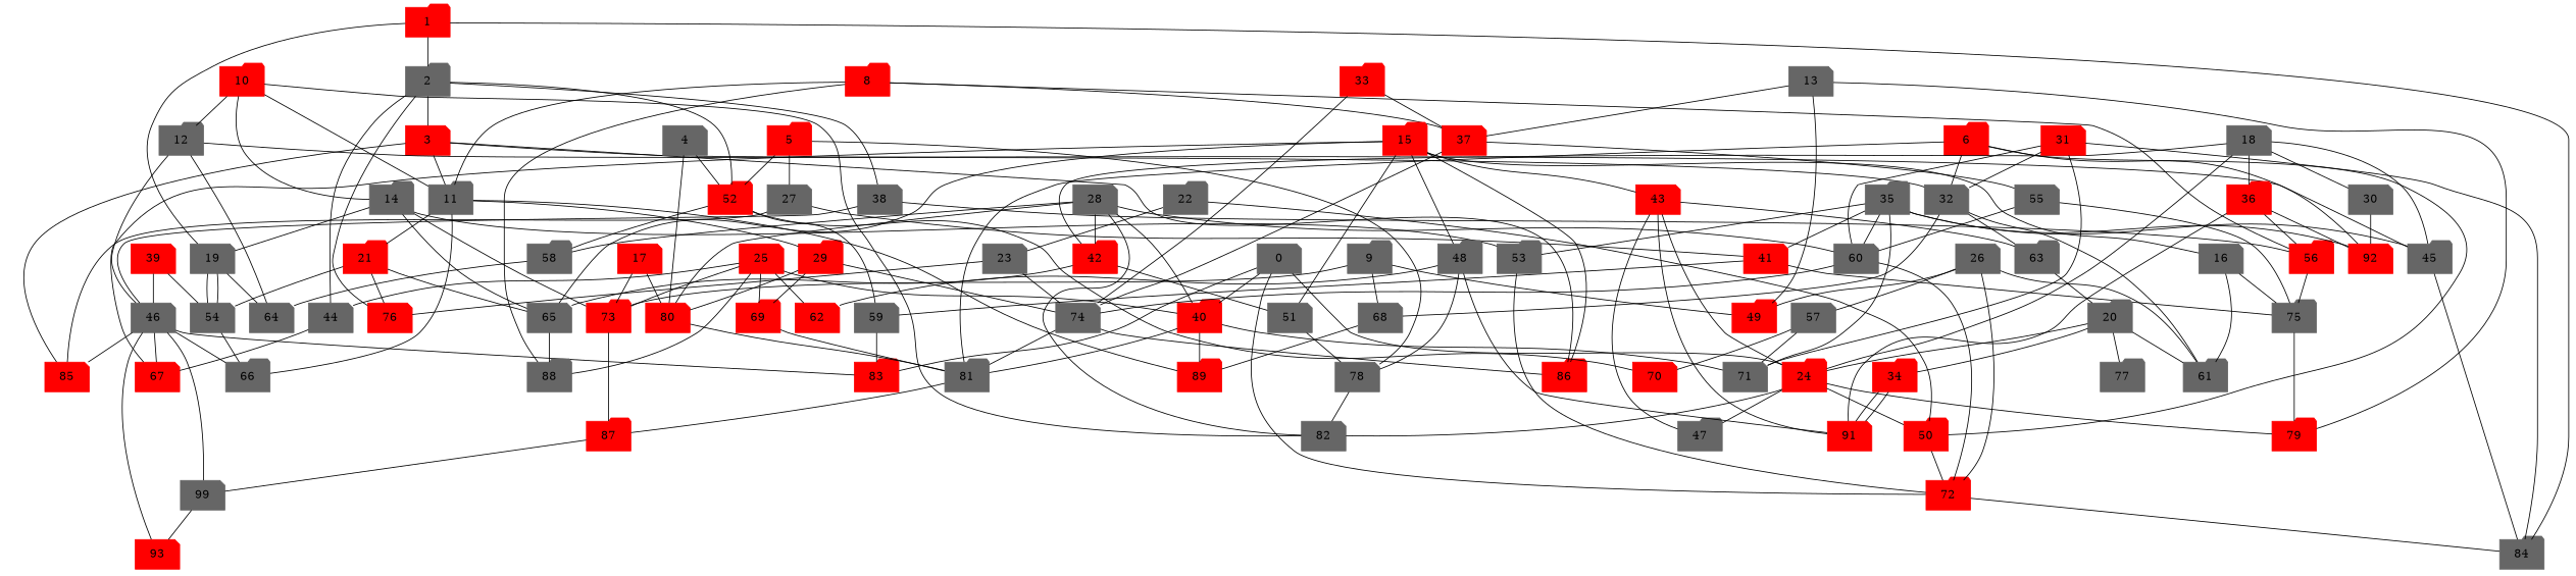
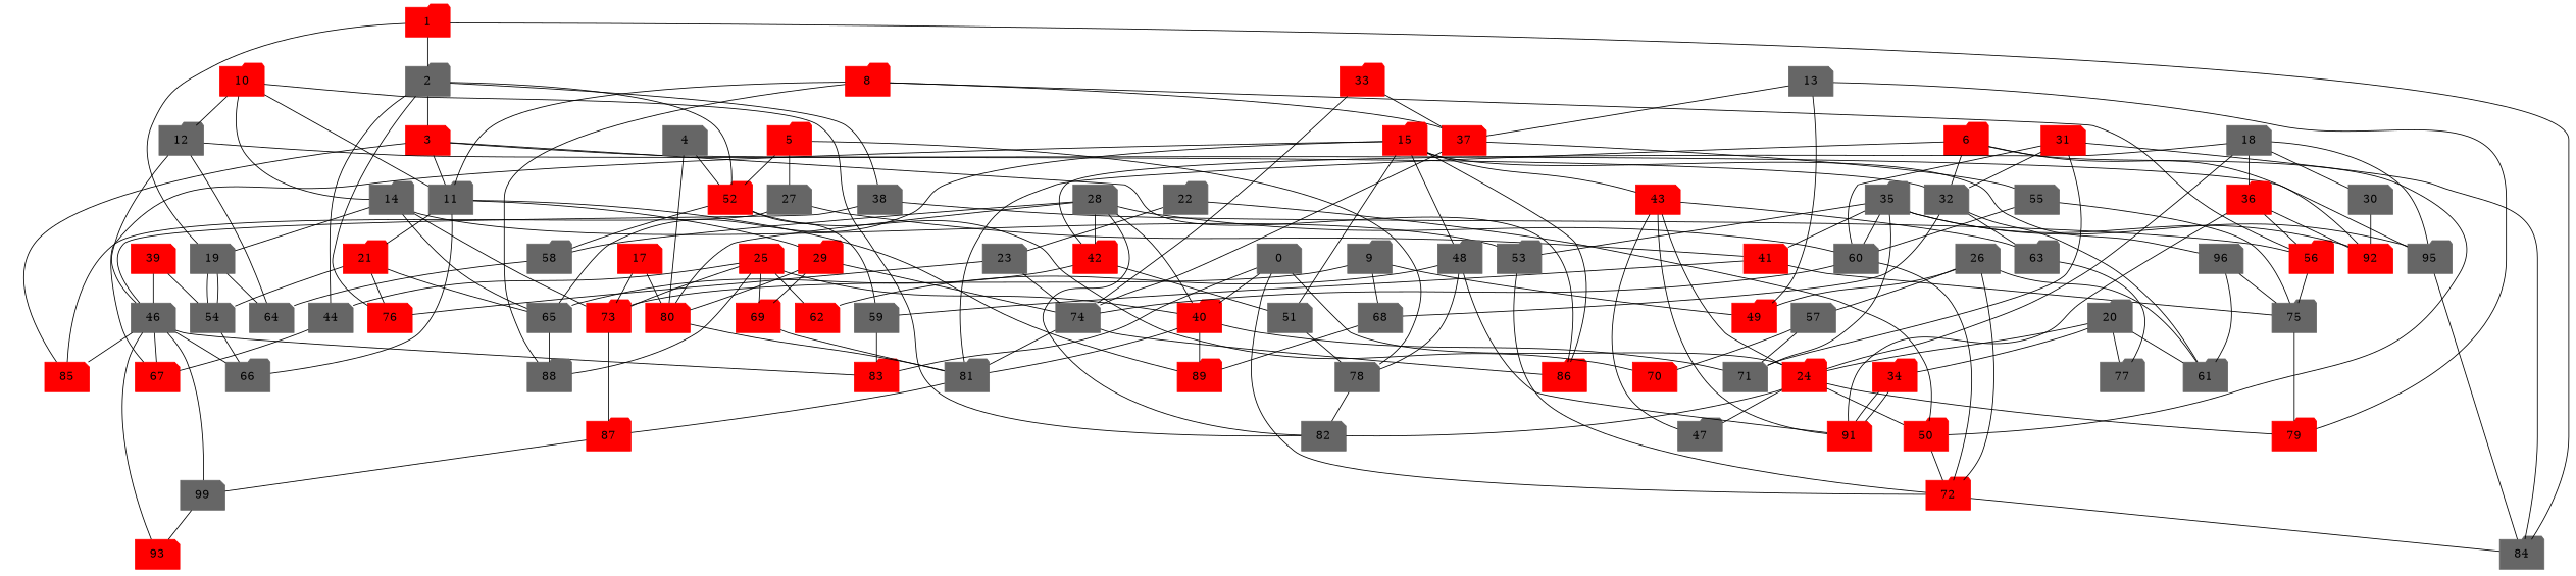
  graph {
    node [color=gray40 shape=folder style=filled]
    1 [color=red]
    2
    19 [shape=note]
    84
    3 [color=red shape=note]
    38 [shape=note]
    44 [shape=note]
    52 [color=red]
    76 [color=red shape=note]
    64 [shape=note]
    54 [shape=note]
    11
-   45
+   45 [label=95]
    85 [color=red shape=note]
    86 [color=red]
    56 [color=red]
    46 [shape=note]
    67 [color=red shape=note]
    58
    59 [shape=note]
    70 [color=red shape=note]
    21 [color=red]
    29 [color=red]
    66
    89 [color=red]
    4 [shape=note]
    80 [color=red shape=note]
    81
    5 [color=red]
    27 [shape=note]
    78 [shape=note]
    41 [color=red shape=note]
    82 [shape=note]
    6 [color=red]
    32 [shape=note]
    50 [color=red]
    92 [color=red shape=note]
    68 [shape=note]
    61
    63
    72 [color=red]
    87 [color=red]
    n43 [label=0 shape=note]
    24 [color=red]
    40 [color=red]
    83 [color=red]
    79 [color=red]
    43 [color=red shape=note]
    47
    71 [shape=note]
    8 [color=red]
    37 [color=red shape=note]
    88
    74 [shape=note]
    55 [shape=note]
    75
    49 [color=red]
    9
    73 [color=red]
    10 [color=red]
    12
    14
    53
    65 [shape=note]
    69 [color=red]
    n66 [label=99 shape=note]
    93 [color=red shape=note]
    13 [shape=note]
    15 [color=red]
-   16 [shape=note]
+   16 [shape=note label=96]
    48
    51 [shape=note]
    91 [color=red shape=note]
    62 [color=red shape=note]
    17 [color=red shape=note]
    18 [shape=note]
    30 [shape=note]
    36 [color=red]
    42 [color=red]
    20
    34 [color=red]
    77
    22
    23 [shape=note]
    25 [color=red shape=note]
    26 [shape=note]
    57 [shape=note]
    28 [shape=note]
    60 [shape=note]
    31 [color=red shape=note]
    33 [color=red]
    35
    39 [color=red shape=note]
    1 -- 2
    1 -- 19
    1 -- 84
    2 -- 3
    2 -- 38
    2 -- 44
    2 -- 52
    2 -- 76
    19 -- 64
    19 -- 54
    19 -- 54
    3 -- 11
    3 -- 45
    3 -- 85
    3 -- 86
    38 -- 56
    38 -- 46
    44 -- 67
    52 -- 58
    52 -- 59
    52 -- 70
    54 -- 66
    11 -- 21
    11 -- 29
    11 -- 66
    11 -- 89
    45 -- 84
    56 -- 75
    46 -- 85
    46 -- 67
    46 -- 66
    46 -- 83
    46 -- n66
    46 -- 93
    58 -- 64
    59 -- 83
    21 -- 76
    21 -- 54
    21 -- 65
    29 -- 80
    29 -- 74
    29 -- 69
    4 -- 52
    4 -- 80
    80 -- 81
    81 -- 87
    5 -- 52
    5 -- 27
    5 -- 78
    27 -- 85
    27 -- 41
    78 -- 82
    41 -- 59
    41 -- 75
    6 -- 81
    6 -- 32
    6 -- 50
    6 -- 92
    32 -- 68
    32 -- 61
    32 -- 63
    50 -- 72
    68 -- 89
-   63 -- 20
+   63 -- 77
    72 -- 84
    87 -- n66
    n43 -- 72
    n43 -- 24
    n43 -- 40
    n43 -- 83
    24 -- 82
    24 -- 50
    24 -- 79
    24 -- 43
    24 -- 47
    40 -- 89
    40 -- 81
    40 -- 71
    43 -- 63
    43 -- 47
    43 -- 91
    8 -- 11
    8 -- 56
    8 -- 37
    8 -- 88
    37 -- 74
    37 -- 55
    74 -- 86
    74 -- 81
    55 -- 75
    55 -- 60
    75 -- 79
    9 -- 68
    9 -- 49
    9 -- 73
    73 -- 87
    10 -- 11
    10 -- 82
    10 -- 12
    10 -- 14
    12 -- 64
    12 -- 46
    12 -- 32
    14 -- 19
    14 -- 73
    14 -- 53
    14 -- 65
    53 -- 72
    65 -- 88
    69 -- 81
    n66 -- 93
    13 -- 79
    13 -- 37
    13 -- 49
    15 -- 86
    15 -- 67
    15 -- 43
    15 -- 65
    15 -- 16
    15 -- 48
    15 -- 51
    16 -- 61
    16 -- 75
    48 -- 78
    48 -- 91
    48 -- 62
    51 -- 78
    17 -- 80
    17 -- 73
    18 -- 45
    18 -- 24
    18 -- 30
    18 -- 36
    18 -- 42
    30 -- 92
    36 -- 56
    36 -- 92
    36 -- 91
    42 -- 65
    42 -- 51
    20 -- 61
    20 -- 24
    20 -- 34
    20 -- 77
    34 -- 91
    34 -- 91
    22 -- 50
    22 -- 23
    23 -- 76
    23 -- 74
    25 -- 44
    25 -- 40
    25 -- 88
    25 -- 73
    25 -- 69
    25 -- 62
    26 -- 61
    26 -- 72
    26 -- 49
    26 -- 57
    57 -- 70
    57 -- 71
    28 -- 58
    28 -- 80
    28 -- 82
    28 -- 40
    28 -- 42
    28 -- 60
    60 -- 72
    60 -- 74
    31 -- 84
    31 -- 32
    31 -- 71
    31 -- 60
    33 -- 37
    33 -- 74
    35 -- 45
    35 -- 41
    35 -- 92
    35 -- 71
    35 -- 53
    35 -- 60
    39 -- 54
    39 -- 46
  }
